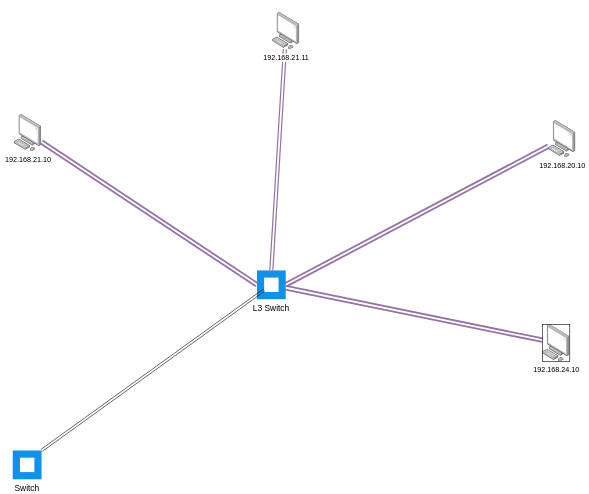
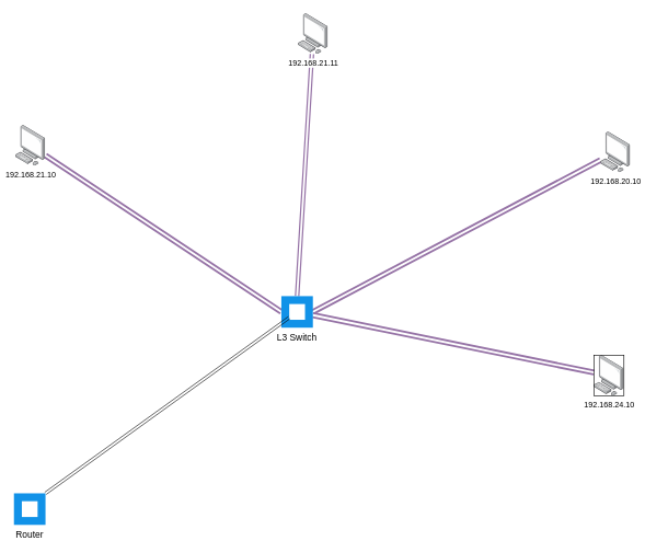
  <mxCell id="0" />
  <mxCell id="1" parent="0" />
  <mxCell id="2" style="html=1;entryX=0;entryY=0.5;entryDx=0;entryDy=0;shape=link;fillColor=#e1d5e7;strokeColor=#9673a6;strokeWidth=3;" edge="1" parent="1" source="3" target="10"><mxGeometry relative="1" as="geometry" /></mxCell>
  <mxCell id="3" value="192.168.21.10" style="image;points=[];aspect=fixed;html=1;align=center;shadow=0;dashed=0;image=img/lib/allied_telesis/computer_and_terminals/Personal_Computer.svg;" vertex="1" parent="1"><mxGeometry x="23" y="190" width="45.6" height="61.8" as="geometry" /></mxCell>
  <mxCell id="4" style="edgeStyle=none;html=1;entryX=1;entryY=0.5;entryDx=0;entryDy=0;shape=link;fillColor=#e1d5e7;strokeColor=#9673a6;strokeWidth=3;" edge="1" parent="1" source="5" target="10"><mxGeometry relative="1" as="geometry" /></mxCell>
  <mxCell id="5" value="192.168.20.10" style="image;points=[];aspect=fixed;html=1;align=center;shadow=0;dashed=0;image=img/lib/allied_telesis/computer_and_terminals/Personal_Computer.svg;" vertex="1" parent="1"><mxGeometry x="913" y="200" width="45.6" height="61.8" as="geometry" /></mxCell>
  <mxCell id="6" style="edgeStyle=none;html=1;entryX=0.5;entryY=0;entryDx=0;entryDy=0;strokeColor=#9673a6;shape=link;fillColor=#e1d5e7;strokeWidth=2;" edge="1" parent="1" source="7" target="10"><mxGeometry relative="1" as="geometry" /></mxCell>
  <mxCell id="7" value="192.168.21.11" style="image;points=[];aspect=fixed;html=1;align=center;shadow=0;dashed=0;image=img/lib/allied_telesis/computer_and_terminals/Personal_Computer.svg;" vertex="1" parent="1"><mxGeometry x="453" y="20" width="45.6" height="61.8" as="geometry" /></mxCell>
  <mxCell id="8" style="edgeStyle=none;html=1;shape=link;fillColor=#e1d5e7;strokeColor=#9673a6;strokeWidth=3;" edge="1" parent="1" source="9" target="10"><mxGeometry relative="1" as="geometry" /></mxCell>
  <mxCell id="9" value="192.168.24.10" style="image;points=[];aspect=fixed;html=1;align=center;shadow=0;dashed=0;image=img/lib/allied_telesis/computer_and_terminals/Personal_Computer.svg;imageBorder=default;" vertex="1" parent="1"><mxGeometry x="903" y="540" width="45.6" height="61.8" as="geometry" /></mxCell>
  <mxCell id="10" value="L3 Switch" style="shape=rect;fillColor=#1192E8;aspect=fixed;resizable=0;labelPosition=center;verticalLabelPosition=bottom;align=center;verticalAlign=top;strokeColor=none;fontSize=14;" vertex="1" parent="1"><mxGeometry x="427.4" y="450" width="48" height="48" as="geometry" /></mxCell>
  <mxCell id="11" value="" style="fillColor=#ffffff;strokeColor=none;dashed=0;outlineConnect=0;html=1;labelPosition=center;verticalLabelPosition=bottom;verticalAlign=top;part=1;movable=0;resizable=0;rotatable=0;shape=mxgraph.ibm_cloud.switch-layer-3" vertex="1" parent="10"><mxGeometry width="24" height="24" relative="1" as="geometry"><mxPoint x="12" y="12" as="offset" /></mxGeometry></mxCell>
- <mxCell id="12" value="Switch" style="shape=rect;fillColor=#1192E8;aspect=fixed;resizable=0;labelPosition=center;verticalLabelPosition=bottom;align=center;verticalAlign=top;strokeColor=none;fontSize=14;" vertex="1" parent="1"><mxGeometry x="20.6" y="750" width="48" height="48" as="geometry" /></mxCell>
+ <mxCell id="12" value="Router" style="shape=rect;fillColor=#1192E8;aspect=fixed;resizable=0;labelPosition=center;verticalLabelPosition=bottom;align=center;verticalAlign=top;strokeColor=none;fontSize=14;" vertex="1" parent="1"><mxGeometry x="20.6" y="750" width="48" height="48" as="geometry" /></mxCell>
  <mxCell id="13" value="" style="fillColor=#ffffff;strokeColor=none;dashed=0;outlineConnect=0;html=1;labelPosition=center;verticalLabelPosition=bottom;verticalAlign=top;part=1;movable=0;resizable=0;rotatable=0;shape=mxgraph.ibm_cloud.router" vertex="1" parent="12"><mxGeometry width="24" height="24" relative="1" as="geometry"><mxPoint x="12" y="12" as="offset" /></mxGeometry></mxCell>
  <mxCell id="14" style="edgeStyle=none;html=1;entryX=1;entryY=0;entryDx=0;entryDy=0;shape=link;" edge="1" parent="1" source="11" target="12"><mxGeometry relative="1" as="geometry" /></mxCell>
